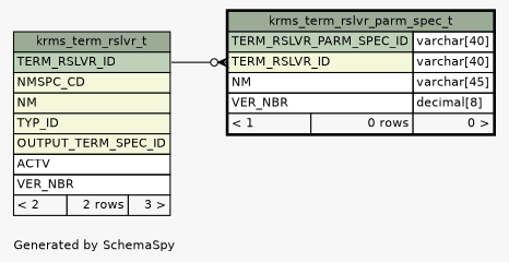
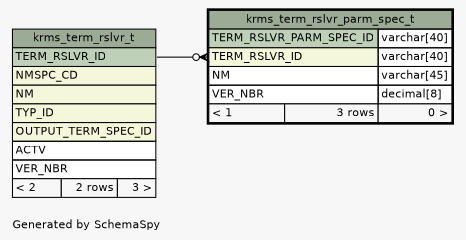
  digraph {
    bgcolor="#f7f7f7"
    fontname=Helvetica
    fontsize=11
    label="\nGenerated by SchemaSpy"
    labeljust=l
    nodesep=0.18
    rankdir=RL
    ranksep=0.46
    node [fontname=Helvetica fontsize=11 shape=plaintext]
-   n1 [label=<     <TABLE BORDER="2" CELLBORDER="1" CELLSPACING="0" BGCOLOR="#ffffff">       <TR><TD COLSPAN="3" BGCOLOR="#9bab96" ALIGN="CENTER">krms_term_rslvr_parm_spec_t</TD></TR>       <TR><TD PORT="TERM_RSLVR_PARM_SPEC_ID" COLSPAN="2" BGCOLOR="#bed1b8" ALIGN="LEFT">TERM_RSLVR_PARM_SPEC_ID</TD><TD PORT="TERM_RSLVR_PARM_SPEC_ID.type" ALIGN="LEFT">varchar[40]</TD></TR>       <TR><TD PORT="TERM_RSLVR_ID" COLSPAN="2" BGCOLOR="#f4f7da" ALIGN="LEFT">TERM_RSLVR_ID</TD><TD PORT="TERM_RSLVR_ID.type" ALIGN="LEFT">varchar[40]</TD></TR>       <TR><TD PORT="NM" COLSPAN="2" ALIGN="LEFT">NM</TD><TD PORT="NM.type" ALIGN="LEFT">varchar[45]</TD></TR>       <TR><TD PORT="VER_NBR" COLSPAN="2" ALIGN="LEFT">VER_NBR</TD><TD PORT="VER_NBR.type" ALIGN="LEFT">decimal[8]</TD></TR>       <TR><TD ALIGN="LEFT" BGCOLOR="#f7f7f7">&lt; 1</TD><TD ALIGN="RIGHT" BGCOLOR="#f7f7f7">0 rows</TD><TD ALIGN="RIGHT" BGCOLOR="#f7f7f7">0 &gt;</TD></TR>     </TABLE>>]
+   n1 [label=<     <TABLE BORDER="2" CELLBORDER="1" CELLSPACING="0" BGCOLOR="#ffffff">       <TR><TD COLSPAN="3" BGCOLOR="#9bab96" ALIGN="CENTER">krms_term_rslvr_parm_spec_t</TD></TR>       <TR><TD PORT="TERM_RSLVR_PARM_SPEC_ID" COLSPAN="2" BGCOLOR="#bed1b8" ALIGN="LEFT">TERM_RSLVR_PARM_SPEC_ID</TD><TD PORT="TERM_RSLVR_PARM_SPEC_ID.type" ALIGN="LEFT">varchar[40]</TD></TR>       <TR><TD PORT="TERM_RSLVR_ID" COLSPAN="2" BGCOLOR="#f4f7da" ALIGN="LEFT">TERM_RSLVR_ID</TD><TD PORT="TERM_RSLVR_ID.type" ALIGN="LEFT">varchar[40]</TD></TR>       <TR><TD PORT="NM" COLSPAN="2" ALIGN="LEFT">NM</TD><TD PORT="NM.type" ALIGN="LEFT">varchar[45]</TD></TR>       <TR><TD PORT="VER_NBR" COLSPAN="2" ALIGN="LEFT">VER_NBR</TD><TD PORT="VER_NBR.type" ALIGN="LEFT">decimal[8]</TD></TR>       <TR><TD ALIGN="LEFT" BGCOLOR="#f7f7f7">&lt; 1</TD><TD ALIGN="RIGHT" BGCOLOR="#f7f7f7">3 rows</TD><TD ALIGN="RIGHT" BGCOLOR="#f7f7f7">0 &gt;</TD></TR>     </TABLE>>]
    n2 [label=<     <TABLE BORDER="0" CELLBORDER="1" CELLSPACING="0" BGCOLOR="#ffffff">       <TR><TD COLSPAN="3" BGCOLOR="#9bab96" ALIGN="CENTER">krms_term_rslvr_t</TD></TR>       <TR><TD PORT="TERM_RSLVR_ID" COLSPAN="3" BGCOLOR="#bed1b8" ALIGN="LEFT">TERM_RSLVR_ID</TD></TR>       <TR><TD PORT="NMSPC_CD" COLSPAN="3" BGCOLOR="#f4f7da" ALIGN="LEFT">NMSPC_CD</TD></TR>       <TR><TD PORT="NM" COLSPAN="3" BGCOLOR="#f4f7da" ALIGN="LEFT">NM</TD></TR>       <TR><TD PORT="TYP_ID" COLSPAN="3" BGCOLOR="#f4f7da" ALIGN="LEFT">TYP_ID</TD></TR>       <TR><TD PORT="OUTPUT_TERM_SPEC_ID" COLSPAN="3" BGCOLOR="#f4f7da" ALIGN="LEFT">OUTPUT_TERM_SPEC_ID</TD></TR>       <TR><TD PORT="ACTV" COLSPAN="3" ALIGN="LEFT">ACTV</TD></TR>       <TR><TD PORT="VER_NBR" COLSPAN="3" ALIGN="LEFT">VER_NBR</TD></TR>       <TR><TD ALIGN="LEFT" BGCOLOR="#f7f7f7">&lt; 2</TD><TD ALIGN="RIGHT" BGCOLOR="#f7f7f7">2 rows</TD><TD ALIGN="RIGHT" BGCOLOR="#f7f7f7">3 &gt;</TD></TR>     </TABLE>>]
    n1 -> n2 [arrowhead=none arrowsize=0.8 arrowtail=crowodot dir=back headport="TERM_RSLVR_ID:e" tailport="TERM_RSLVR_ID:w"]
  }
